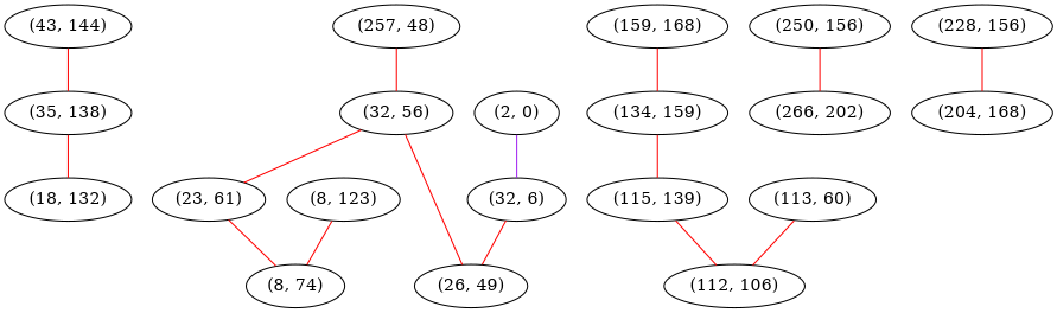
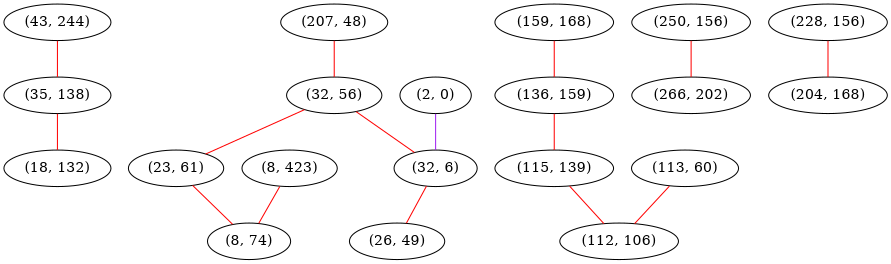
  graph {
    edge [color=red weight=1]
-   "(43, 144)"
+   "(43, 144)" [label="(43, 244)"]
    "(35, 138)"
    "(18, 132)"
-   "(257, 48)"
+   "(257, 48)" [label="(207, 48)"]
    "(32, 56)"
    "(23, 61)"
    "(26, 49)"
    n8 [label="(8, 74)"]
    "(159, 168)"
-   "(136, 159)" [label="(134, 159)"]
+   "(136, 159)"
    "(115, 139)"
    n12 [label="(112, 106)"]
    "(113, 60)"
    "(250, 156)"
    "(266, 202)"
    "(228, 156)"
    "(204, 168)"
    n18 [label="(2, 0)"]
    "(32, 6)"
-   "(8, 123)"
+   "(8, 123)" [label="(8, 423)"]
    "(43, 144)" -- "(35, 138)"
    "(35, 138)" -- "(18, 132)"
    "(257, 48)" -- "(32, 56)"
    "(32, 56)" -- "(23, 61)"
-   "(32, 56)" -- "(26, 49)"
+   "(32, 56)" -- "(32, 6)"
    "(23, 61)" -- n8
    "(159, 168)" -- "(136, 159)"
    "(136, 159)" -- "(115, 139)"
    "(115, 139)" -- n12
    "(113, 60)" -- n12
    "(250, 156)" -- "(266, 202)"
    "(228, 156)" -- "(204, 168)"
    n18 -- "(32, 6)" [color=purple weight=4]
    "(32, 6)" -- "(26, 49)"
    "(8, 123)" -- n8
  }
